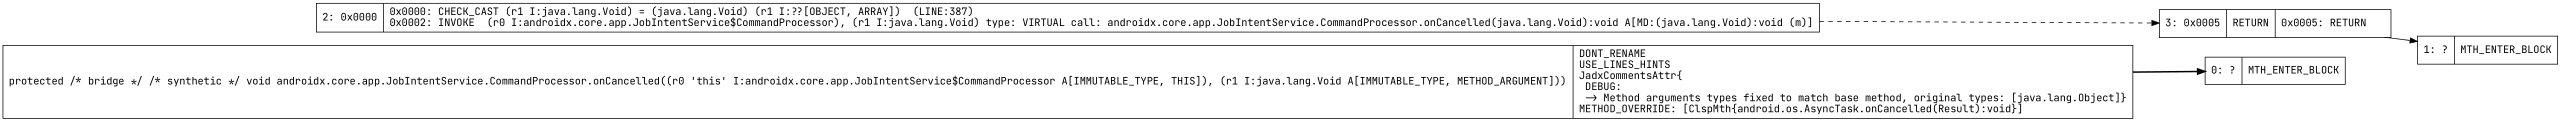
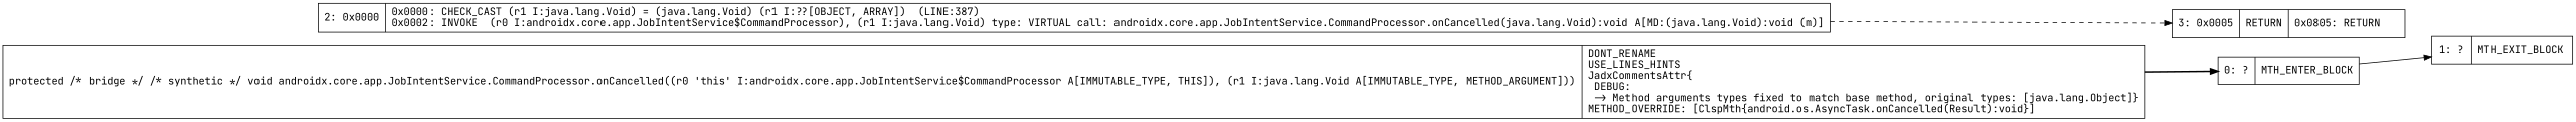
  digraph {
    fontname="JetBrains Mono"
    rankdir=LR
    node [fontname="JetBrains Mono" shape=record]
    edge [fontname="JetBrains Mono"]
    n1 [label="{0\:\ ?|MTH_ENTER_BLOCK\l}"]
    n2 [label="{2\:\ 0x0000|0x0000: CHECK_CAST (r1 I:java.lang.Void) = (java.lang.Void) (r1 I:??[OBJECT, ARRAY])  (LINE:387)\l0x0002: INVOKE  (r0 I:androidx.core.app.JobIntentService$CommandProcessor), (r1 I:java.lang.Void) type: VIRTUAL call: androidx.core.app.JobIntentService.CommandProcessor.onCancelled(java.lang.Void):void A[MD:(java.lang.Void):void (m)]\l}"]
-   n3 [label="{3\:\ 0x0005|RETURN\l|0x0005: RETURN   \l}"]
-   n4 [label="{1\:\ ?|MTH_ENTER_BLOCK\l}"]
+   n3 [label="{3\:\ 0x0005|RETURN\l|0x0805: RETURN   \l}"]
+   n4 [label="{1\:\ ?|MTH_EXIT_BLOCK\l}"]
    n5 [label="{protected \/* bridge *\/ \/* synthetic *\/ void androidx.core.app.JobIntentService.CommandProcessor.onCancelled((r0 'this' I:androidx.core.app.JobIntentService$CommandProcessor A[IMMUTABLE_TYPE, THIS]), (r1 I:java.lang.Void A[IMMUTABLE_TYPE, METHOD_ARGUMENT]))  | DONT_RENAME\lUSE_LINES_HINTS\lJadxCommentsAttr\{\l DEBUG: \l \-\> Method arguments types fixed to match base method, original types: [java.lang.Object]\}\lMETHOD_OVERRIDE: [ClspMth\{android.os.AsyncTask.onCancelled(Result):void\}]\l}"]
    n2 -> n3 [style=dashed]
-   n3 -> n4 [style=solid]
+   n1 -> n4 [style=solid]
    n5 -> n1 [style=bold]
  }
